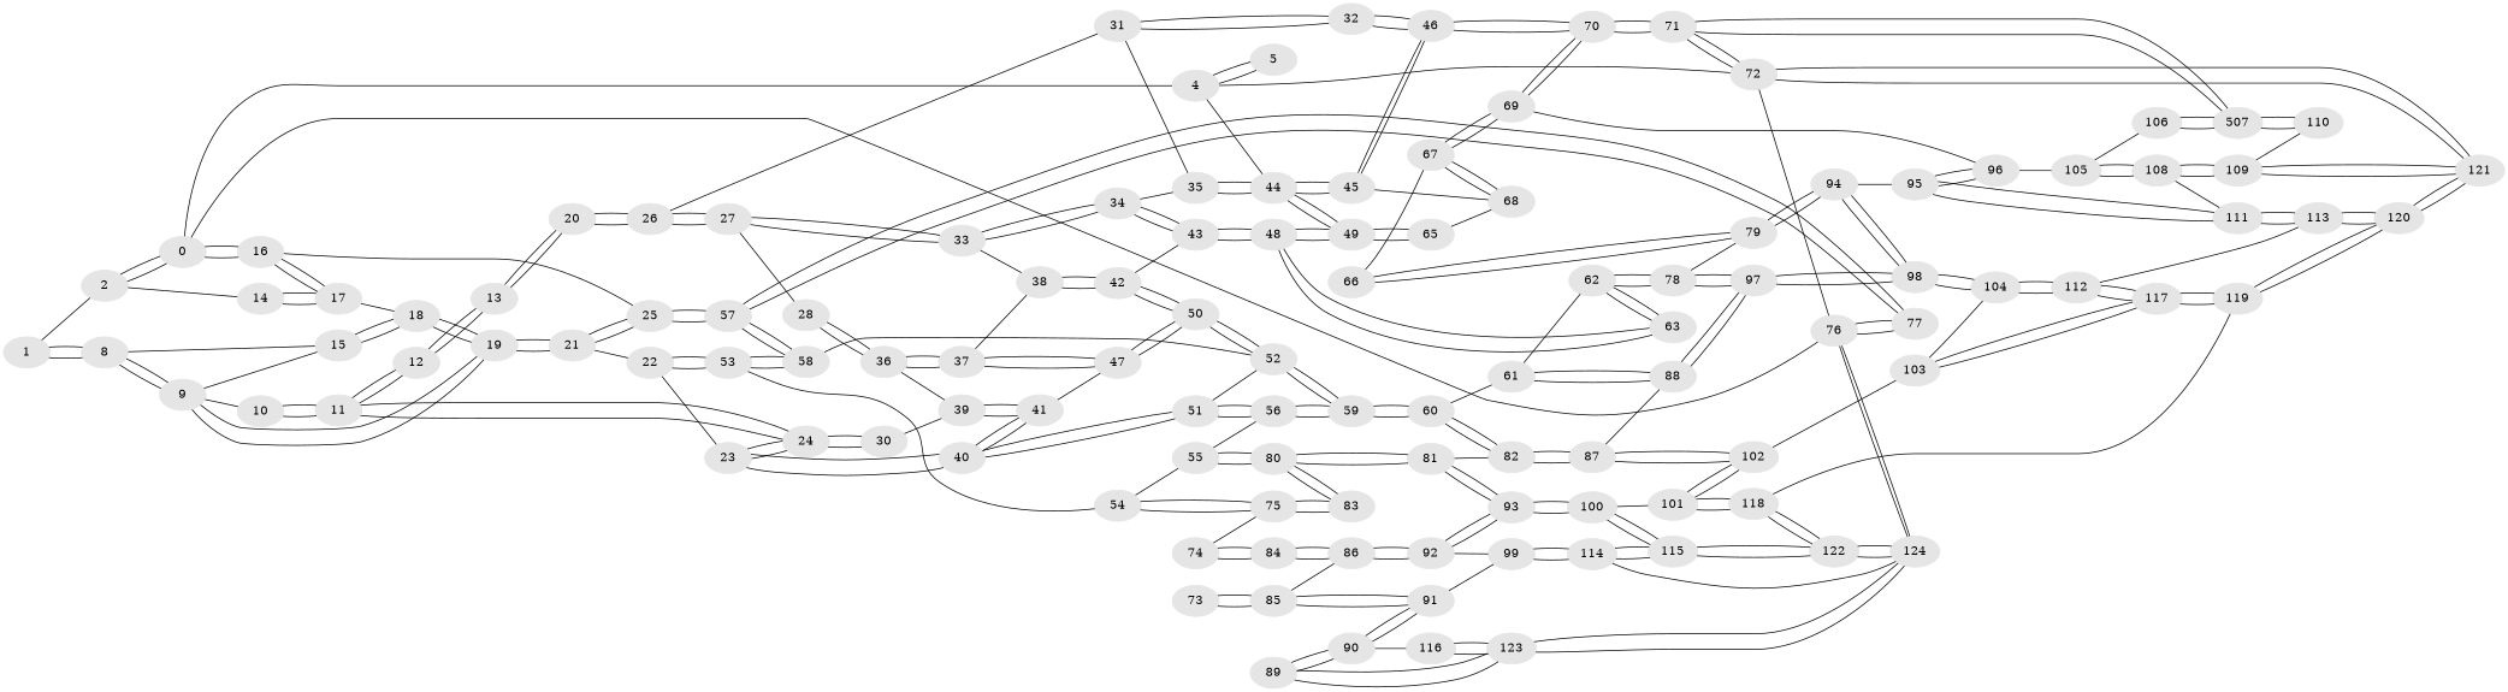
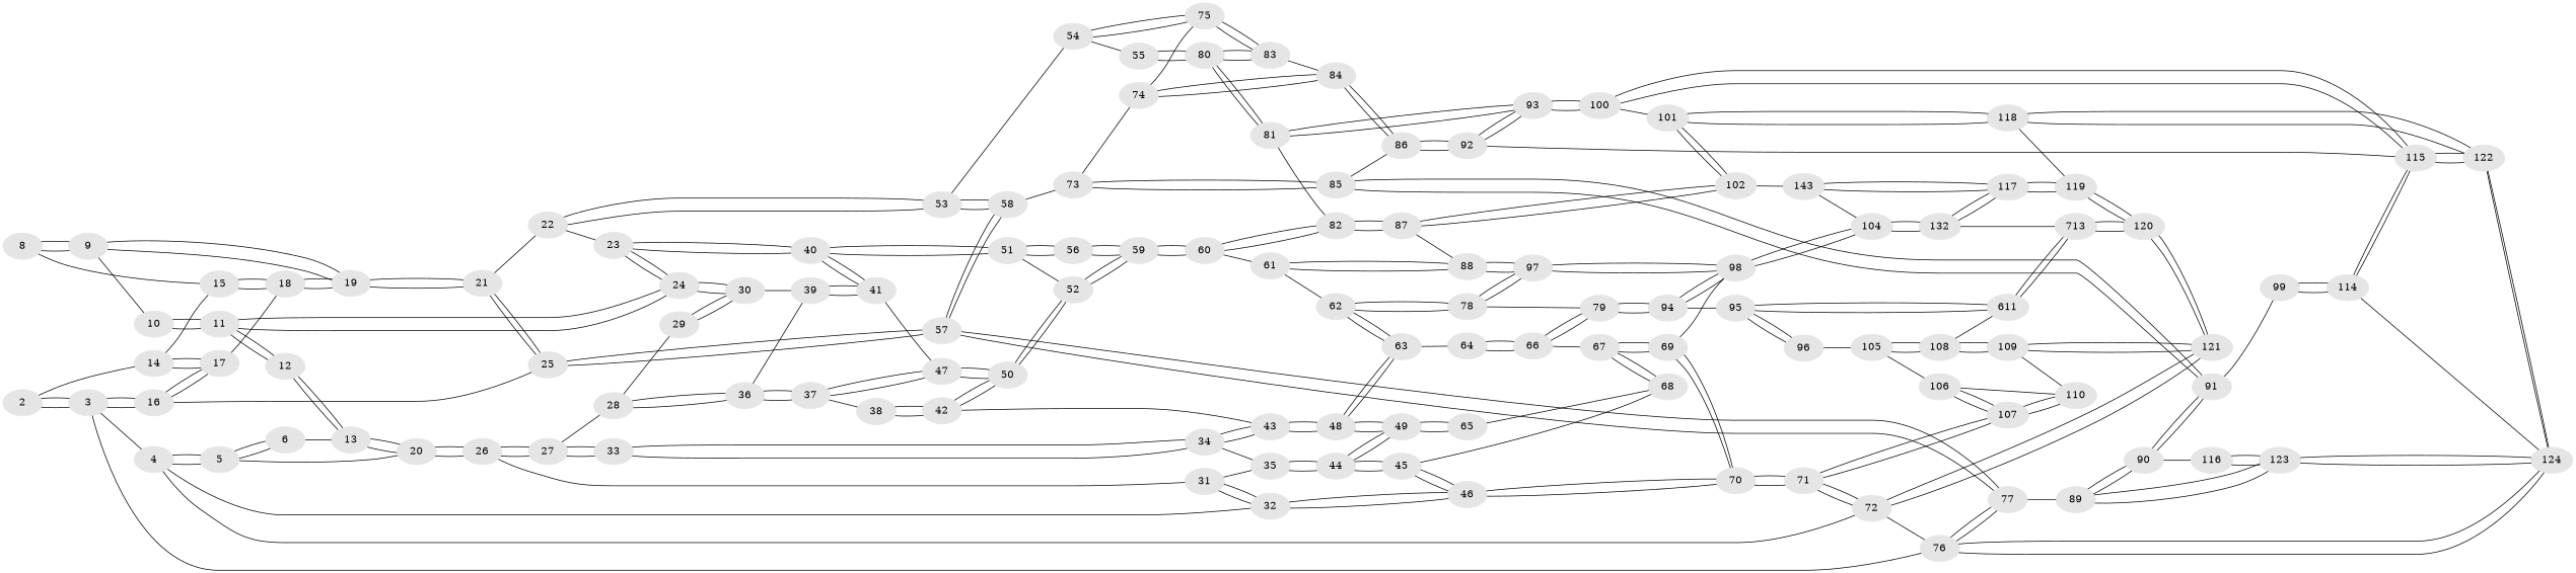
  graph {
    rankdir=LR
    node [color=gray90 style=filled]
-   1
    2
    8
-   3 [label=0]
+   3
    14
    9
    15
    4
    16
    76
    17
    5
    32
    72
    25
    77
    124
+   6
    20
    46
    121
    13
    26
    10
    11
    19
    18
    21
    12
    24
    30
    57
    22
    27
    31
    23
    53
    40
    54
    58
    41
    51
    39
    28
    33
    35
+   29
    36
    34
    38
    37
    44
    70
    43
    42
    48
    45
    49
    47
    50
    52
    56
    63
    68
    65
    71
+   64
    59
    60
    55
    75
    73
    80
    83
    81
    89
    74
    85
    61
    82
    62
    88
    87
    78
    97
    79
    66
    67
    69
    94
    96
    105
-   107 [label=507]
+   107
    110
    84
    86
    91
    90
    123
    98
    95
    93
    100
    102
    92
    99
-   103
+   103 [label=143]
    116
    114
    101
    115
-   111
+   111 [label=611]
    104
-   113
+   113 [label=713]
    106
    108
-   112
+   112 [label=132]
    118
    122
    119
    117
    109
    120
-   1 -- 2
-   1 -- 8
-   1 -- 8
    2 -- 3
    2 -- 3
    2 -- 14
    8 -- 9
    8 -- 9
    8 -- 15
    3 -- 4
    3 -- 16
    3 -- 16
    3 -- 76
-   9 -- 15
+   14 -- 15
    14 -- 17
    14 -- 17
    9 -- 10
    9 -- 19
    9 -- 19
    15 -- 18
    15 -- 18
    4 -- 5
    4 -- 5
-   4 -- 44
+   4 -- 32
    4 -- 72
    16 -- 17
    16 -- 17
    16 -- 25
    76 -- 77
    76 -- 77
    76 -- 124
    76 -- 124
    17 -- 18
+   5 -- 6
+   5 -- 6
+   5 -- 20
    32 -- 46
    32 -- 46
    72 -- 76
    72 -- 121
    72 -- 121
    25 -- 57
    25 -- 57
+   77 -- 89
+   6 -- 13
    20 -- 26
    20 -- 26
    46 -- 70
    46 -- 70
    13 -- 20
    13 -- 20
    26 -- 27
    26 -- 27
    26 -- 31
    10 -- 11
    10 -- 11
    11 -- 12
    11 -- 12
    11 -- 24
    11 -- 24
    19 -- 21
    19 -- 21
    18 -- 19
    18 -- 19
    21 -- 25
    21 -- 25
    21 -- 22
    12 -- 13
    12 -- 13
    24 -- 30
    24 -- 30
    30 -- 39
    57 -- 77
    57 -- 77
    57 -- 58
    57 -- 58
    22 -- 23
    22 -- 53
    22 -- 53
    27 -- 28
    27 -- 33
    27 -- 33
    31 -- 32
    31 -- 32
    31 -- 35
    23 -- 24
    23 -- 24
    23 -- 40
    23 -- 40
    53 -- 54
    53 -- 58
    53 -- 58
    40 -- 41
    40 -- 41
    40 -- 51
    40 -- 51
    54 -- 55
    54 -- 75
    54 -- 75
-   58 -- 52
+   58 -- 73
    41 -- 47
    51 -- 52
    51 -- 56
    51 -- 56
    39 -- 41
    39 -- 41
+   28 -- 29
    28 -- 36
    28 -- 36
    33 -- 34
    33 -- 34
-   33 -- 38
    35 -- 44
    35 -- 44
+   29 -- 30
+   29 -- 30
    36 -- 39
    36 -- 37
    36 -- 37
    34 -- 35
    34 -- 43
    34 -- 43
    38 -- 42
    38 -- 42
    37 -- 38
    37 -- 47
    37 -- 47
    44 -- 45
    44 -- 45
    44 -- 49
    44 -- 49
    70 -- 71
    70 -- 71
    43 -- 48
    43 -- 48
    42 -- 43
    42 -- 50
    42 -- 50
    48 -- 49
    48 -- 49
    48 -- 63
    48 -- 63
    45 -- 46
    45 -- 46
    45 -- 68
    49 -- 65
    49 -- 65
    47 -- 50
    47 -- 50
    50 -- 52
    50 -- 52
    52 -- 59
    52 -- 59
    56 -- 59
    56 -- 59
+   63 -- 64
    65 -- 68
    71 -- 72
    71 -- 72
    71 -- 107
    71 -- 107
+   64 -- 66
+   64 -- 66
    59 -- 60
    59 -- 60
    60 -- 61
    60 -- 82
    60 -- 82
-   55 -- 56
    55 -- 80
    55 -- 80
    75 -- 83
    75 -- 83
+   73 -- 74
    73 -- 85
    73 -- 85
    80 -- 83
    80 -- 83
    80 -- 81
    80 -- 81
+   83 -- 84
    81 -- 82
    81 -- 93
    81 -- 93
    89 -- 90
    89 -- 90
    89 -- 123
    89 -- 123
    74 -- 75
    74 -- 84
    74 -- 84
    85 -- 86
    85 -- 91
    85 -- 91
    61 -- 62
    61 -- 88
    61 -- 88
    82 -- 87
    82 -- 87
    62 -- 63
    62 -- 63
    62 -- 78
    62 -- 78
    88 -- 97
    88 -- 97
    87 -- 88
    87 -- 102
    87 -- 102
    78 -- 97
    78 -- 97
    78 -- 79
    97 -- 98
    97 -- 98
    79 -- 94
    79 -- 94
    66 -- 79
    66 -- 79
    66 -- 67
    67 -- 68
    67 -- 68
    67 -- 69
    67 -- 69
    69 -- 70
    69 -- 70
-   69 -- 96
+   69 -- 98
    94 -- 98
    94 -- 98
    94 -- 95
    96 -- 105
    105 -- 106
    105 -- 108
    105 -- 108
    107 -- 110
    107 -- 110
    84 -- 86
    84 -- 86
    86 -- 92
    86 -- 92
    91 -- 99
    90 -- 91
    90 -- 91
    90 -- 116
    123 -- 124
    123 -- 124
    98 -- 104
    98 -- 104
    95 -- 96
    95 -- 96
    95 -- 111
    95 -- 111
    93 -- 100
    93 -- 100
    100 -- 101
    100 -- 115
    100 -- 115
    102 -- 103
    92 -- 93
    92 -- 93
-   92 -- 99
+   92 -- 115
    99 -- 114
    99 -- 114
    103 -- 104
    103 -- 117
    103 -- 117
    116 -- 123
    116 -- 123
    114 -- 124
    114 -- 115
    114 -- 115
    101 -- 102
    101 -- 102
    101 -- 118
    101 -- 118
    115 -- 122
    115 -- 122
    111 -- 113
    111 -- 113
    104 -- 112
    104 -- 112
    113 -- 120
    113 -- 120
    106 -- 107
    106 -- 107
+   106 -- 110
    108 -- 111
    108 -- 109
    108 -- 109
    112 -- 113
    112 -- 117
    112 -- 117
    118 -- 122
    118 -- 122
    118 -- 119
    122 -- 124
    122 -- 124
    119 -- 120
    119 -- 120
    117 -- 119
    117 -- 119
    109 -- 121
    109 -- 121
    109 -- 110
    120 -- 121
    120 -- 121
  }
